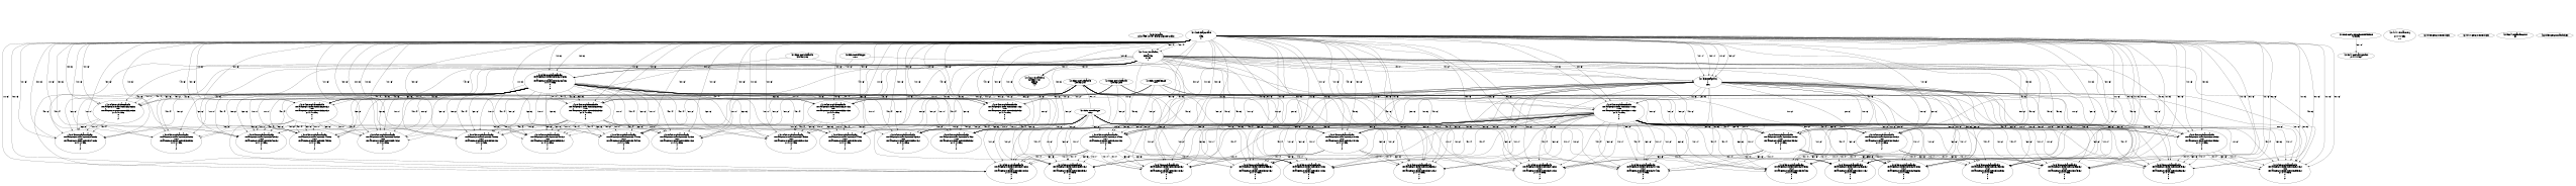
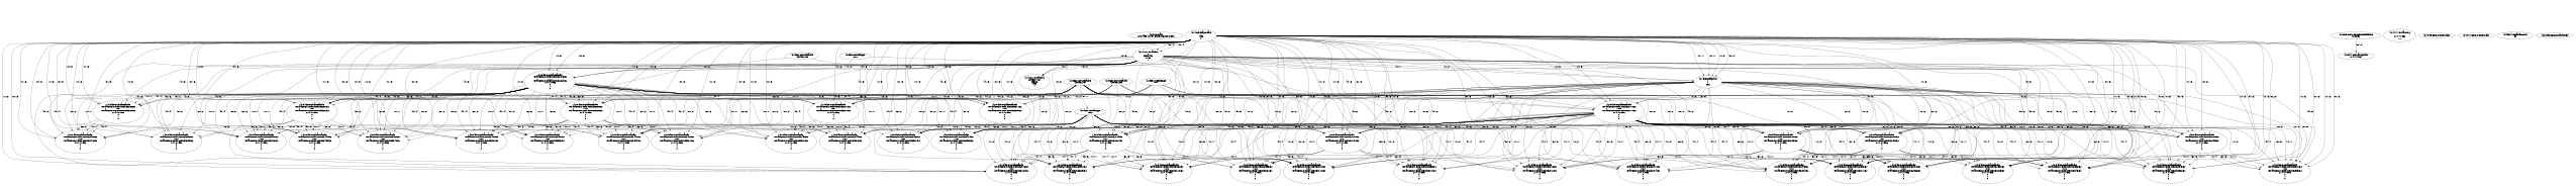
  digraph {
    n1 [label="4213792.main\n00b04a99420497433d6126338e720fbe"]
    n2 [label="4214265.HeapCreate\n1\n4096\n0"]
    n3 [label="4214116.VirtualAlloc\n0\n33554432\n8192\n1"]
    n4 [label="4214222.VirtualAlloc\n3255304192\n65536\n4096\n4"]
    n5 [label="4219439.DuplicateHandle\nretval_GetCurrentProcess_32846_32\n1000\nretval_GetCurrentProcess_32864_32\n2147417556\n0\n1\n2"]
    n6 [label="4219439.DuplicateHandle\nretval_GetCurrentProcess_33286_32\n1001\nretval_GetCurrentProcess_33320_32\n2147417556\n0\n1\n2"]
    n7 [label="4219439.DuplicateHandle\nretval_GetCurrentProcess_33436_32\n1002\nretval_GetCurrentProcess_33476_32\n2147417556\n0\n1\n2"]
    n8 [label="4219439.DuplicateHandle\nretval_GetCurrentProcess_33356_32\n1002\nretval_GetCurrentProcess_33385_32\n2147417556\n0\n1\n2"]
    n9 [label="4214333.HeapAlloc\n1\n1\n256"]
    n10 [label="4219439.DuplicateHandle\nretval_GetCurrentProcess_32770_32\n1000\nretval_GetCurrentProcess_32771_32\n2147417556\n0\n1\n2"]
    n11 [label="4219439.DuplicateHandle\nretval_GetCurrentProcess_32788_32\n1001\nretval_GetCurrentProcess_32793_32\n2147417556\n0\n1\n2"]
    n12 [label="4219439.DuplicateHandle\nretval_GetCurrentProcess_32916_32\n1002\nretval_GetCurrentProcess_32972_32\n2147417556\n0\n1\n2"]
    n13 [label="4219439.DuplicateHandle\nretval_GetCurrentProcess_32917_32\n1002\nretval_GetCurrentProcess_32974_32\n2147417556\n0\n1\n2"]
    n14 [label="4219439.DuplicateHandle\nretval_GetCurrentProcess_32790_32\n1001\nretval_GetCurrentProcess_32796_32\n2147417556\n0\n1\n2"]
    n15 [label="4219439.DuplicateHandle\nretval_GetCurrentProcess_32926_32\n1002\nretval_GetCurrentProcess_33011_32\n2147417556\n0\n1\n2"]
    n16 [label="4219439.DuplicateHandle\nretval_GetCurrentProcess_32913_32\n1002\nretval_GetCurrentProcess_32966_32\n2147417556\n0\n1\n2"]
    n17 [label="4219439.DuplicateHandle\nretval_GetCurrentProcess_32930_32\n1002\nretval_GetCurrentProcess_33029_32\n2147417556\n0\n1\n2"]
    n18 [label="4219439.DuplicateHandle\nretval_GetCurrentProcess_32936_32\n1002\nretval_GetCurrentProcess_33045_32\n2147417556\n0\n1\n2"]
    n19 [label="4219439.DuplicateHandle\nretval_GetCurrentProcess_32789_32\n1001\nretval_GetCurrentProcess_32795_32\n2147417556\n0\n1\n2"]
    n20 [label="4219439.DuplicateHandle\nretval_GetCurrentProcess_32919_32\n1002\nretval_GetCurrentProcess_32982_32\n2147417556\n0\n1\n2"]
    n21 [label="4219439.DuplicateHandle\nretval_GetCurrentProcess_32921_32\n1002\nretval_GetCurrentProcess_32993_32\n2147417556\n0\n1\n2"]
    n22 [label="4219439.DuplicateHandle\nretval_GetCurrentProcess_32945_32\n1002\nretval_GetCurrentProcess_33054_32\n2147417556\n0\n1\n2"]
    n23 [label="4219439.DuplicateHandle\nretval_GetCurrentProcess_32794_32\n1001\nretval_GetCurrentProcess_32801_32\n2147417556\n0\n1\n2"]
    n24 [label="4219439.DuplicateHandle\nretval_GetCurrentProcess_32976_32\n1002\nretval_GetCurrentProcess_33080_32\n2147417556\n0\n1\n2"]
    n25 [label="4219439.DuplicateHandle\nretval_GetCurrentProcess_32991_32\n1002\nretval_GetCurrentProcess_33089_32\n2147417556\n0\n1\n2"]
    n26 [label="4219439.DuplicateHandle\nretval_GetCurrentProcess_33060_32\n1002\nretval_GetCurrentProcess_33118_32\n2147417556\n0\n1\n2"]
    n27 [label="4219439.DuplicateHandle\nretval_GetCurrentProcess_32791_32\n1001\nretval_GetCurrentProcess_32797_32\n2147417556\n0\n1\n2"]
    n28 [label="4219439.DuplicateHandle\nretval_GetCurrentProcess_32955_32\n1002\nretval_GetCurrentProcess_33067_32\n2147417556\n0\n1\n2"]
    n29 [label="4219439.DuplicateHandle\nretval_GetCurrentProcess_32965_32\n1002\nretval_GetCurrentProcess_33072_32\n2147417556\n0\n1\n2"]
    n30 [label="4219439.DuplicateHandle\nretval_GetCurrentProcess_33040_32\n1002\nretval_GetCurrentProcess_33110_32\n2147417556\n0\n1\n2"]
    n31 [label="4219439.DuplicateHandle\nretval_GetCurrentProcess_33288_32\n1001\nretval_GetCurrentProcess_33322_32\n2147417556\n0\n1\n2"]
    n32 [label="4219439.DuplicateHandle\nretval_GetCurrentProcess_33439_32\n1002\nretval_GetCurrentProcess_33486_32\n2147417556\n0\n1\n2"]
    n33 [label="4219439.DuplicateHandle\nretval_GetCurrentProcess_33442_32\n1002\nretval_GetCurrentProcess_33499_32\n2147417556\n0\n1\n2"]
    n34 [label="4219439.DuplicateHandle\nretval_GetCurrentProcess_33289_32\n1001\nretval_GetCurrentProcess_33323_32\n2147417556\n0\n1\n2"]
    n35 [label="4219439.DuplicateHandle\nretval_GetCurrentProcess_33450_32\n1002\nretval_GetCurrentProcess_33531_32\n2147417556\n0\n1\n2"]
    n36 [label="4219439.DuplicateHandle\nretval_GetCurrentProcess_33451_32\n1002\nretval_GetCurrentProcess_33533_32\n2147417556\n0\n1\n2"]
    n37 [label="4219439.DuplicateHandle\nretval_GetCurrentProcess_33441_32\n1002\nretval_GetCurrentProcess_33494_32\n2147417556\n0\n1\n2"]
    n38 [label="4219439.DuplicateHandle\nretval_GetCurrentProcess_33287_32\n1001\nretval_GetCurrentProcess_33321_32\n2147417556\n0\n1\n2"]
    n39 [label="4219439.DuplicateHandle\nretval_GetCurrentProcess_33443_32\n1002\nretval_GetCurrentProcess_33501_32\n2147417556\n0\n1\n2"]
    n40 [label="4219439.DuplicateHandle\nretval_GetCurrentProcess_33461_32\n1002\nretval_GetCurrentProcess_33581_32\n2147417556\n0\n1\n2"]
    n41 [label="4219439.DuplicateHandle\nretval_GetCurrentProcess_33460_32\n1002\nretval_GetCurrentProcess_33579_32\n2147417556\n0\n1\n2"]
    n42 [label="4219439.DuplicateHandle\nretval_GetCurrentProcess_33444_32\n1002\nretval_GetCurrentProcess_33516_32\n2147417556\n0\n1\n2"]
    n43 [label="4219439.DuplicateHandle\nretval_GetCurrentProcess_33311_32\n1001\nretval_GetCurrentProcess_33325_32\n2147417556\n0\n1\n2"]
    n44 [label="4219439.DuplicateHandle\nretval_GetCurrentProcess_33463_32\n1002\nretval_GetCurrentProcess_33587_32\n2147417556\n0\n1\n2"]
    n45 [label="4219439.DuplicateHandle\nretval_GetCurrentProcess_33464_32\n1002\nretval_GetCurrentProcess_33589_32\n2147417556\n0\n1\n2"]
    n46 [label="4218869.GetSystemTimeAsFileTime\n4288292"]
    n47 [label="4219047.GetStartupInfoA\n2147417564"]
    n48 [label="4214147.VirtualQuery\n\n2147417352\n28"]
    n49 [label="4219368.GetStdHandle\n4294967286"]
    n50 [label="4219392.GetFileType\n1000"]
    n51 [label="4219405.GetCurrentProcess\n"]
    n52 [label="4219414.GetCurrentProcess\n"]
    n53 [label="4219368.GetStdHandle\n4294967285"]
    n54 [label="4219392.GetFileType\n1001"]
    n55 [label="4219368.GetStdHandle\n4294967284"]
    n56 [label="4219392.GetFileType\n1002"]
    n57 [label="4219524.SetHandleCount\n32"]
    n58 [label="4220059.GetCommandLineA\n"]
    n2 -> n3 [label="(1-->4)"]
    n2 -> n3 [label="(0-->4)"]
    n2 -> n4 [label="(2-->3)"]
    n2 -> n5 [label="(1-->6)"]
    n2 -> n5 [label="(0-->6)"]
    n2 -> n6 [label="(1-->6)"]
    n2 -> n6 [label="(0-->6)"]
    n2 -> n7 [label="(1-->6)"]
    n2 -> n7 [label="(0-->6)"]
    n2 -> n8 [label="(1-->6)"]
    n2 -> n8 [label="(0-->6)"]
    n2 -> n9 [label="(1-->1)"]
    n2 -> n9 [label="(0-->1)"]
    n2 -> n9 [label="(1-->2)"]
    n2 -> n9 [label="(0-->2)"]
    n2 -> n10 [label="(1-->6)"]
    n2 -> n10 [label="(0-->6)"]
    n2 -> n11 [label="(1-->6)"]
    n2 -> n11 [label="(0-->6)"]
    n2 -> n12 [label="(1-->6)"]
    n2 -> n12 [label="(0-->6)"]
    n2 -> n13 [label="(1-->6)"]
    n2 -> n13 [label="(0-->6)"]
    n2 -> n14 [label="(1-->6)"]
    n2 -> n14 [label="(0-->6)"]
    n2 -> n15 [label="(1-->6)"]
    n2 -> n15 [label="(0-->6)"]
    n2 -> n16 [label="(1-->6)"]
    n2 -> n16 [label="(0-->6)"]
    n2 -> n17 [label="(1-->6)"]
    n2 -> n17 [label="(0-->6)"]
    n2 -> n18 [label="(1-->6)"]
    n2 -> n18 [label="(0-->6)"]
    n2 -> n19 [label="(1-->6)"]
    n2 -> n19 [label="(0-->6)"]
    n2 -> n20 [label="(1-->6)"]
    n2 -> n20 [label="(0-->6)"]
    n2 -> n21 [label="(1-->6)"]
    n2 -> n21 [label="(0-->6)"]
    n2 -> n22 [label="(1-->6)"]
    n2 -> n22 [label="(0-->6)"]
    n2 -> n23 [label="(1-->6)"]
    n2 -> n23 [label="(0-->6)"]
    n2 -> n24 [label="(1-->6)"]
    n2 -> n24 [label="(0-->6)"]
    n2 -> n25 [label="(1-->6)"]
    n2 -> n25 [label="(0-->6)"]
    n2 -> n26 [label="(1-->6)"]
    n2 -> n26 [label="(0-->6)"]
    n2 -> n27 [label="(1-->6)"]
    n2 -> n27 [label="(0-->6)"]
    n2 -> n28 [label="(1-->6)"]
    n2 -> n28 [label="(0-->6)"]
    n2 -> n29 [label="(1-->6)"]
    n2 -> n29 [label="(0-->6)"]
    n2 -> n30 [label="(1-->6)"]
    n2 -> n30 [label="(0-->6)"]
    n2 -> n31 [label="(1-->6)"]
    n2 -> n31 [label="(0-->6)"]
    n2 -> n32 [label="(1-->6)"]
    n2 -> n32 [label="(0-->6)"]
    n2 -> n33 [label="(1-->6)"]
    n2 -> n33 [label="(0-->6)"]
    n2 -> n34 [label="(1-->6)"]
    n2 -> n34 [label="(0-->6)"]
    n2 -> n35 [label="(1-->6)"]
    n2 -> n35 [label="(0-->6)"]
    n2 -> n36 [label="(1-->6)"]
    n2 -> n36 [label="(0-->6)"]
    n2 -> n37 [label="(1-->6)"]
    n2 -> n37 [label="(0-->6)"]
    n2 -> n38 [label="(1-->6)"]
    n2 -> n38 [label="(0-->6)"]
    n2 -> n39 [label="(1-->6)"]
    n2 -> n39 [label="(0-->6)"]
    n2 -> n40 [label="(1-->6)"]
    n2 -> n40 [label="(0-->6)"]
    n2 -> n41 [label="(1-->6)"]
    n2 -> n41 [label="(0-->6)"]
    n2 -> n42 [label="(1-->6)"]
    n2 -> n42 [label="(0-->6)"]
    n2 -> n43 [label="(1-->6)"]
    n2 -> n43 [label="(0-->6)"]
    n2 -> n44 [label="(1-->6)"]
    n2 -> n44 [label="(0-->6)"]
    n2 -> n45 [label="(1-->6)"]
    n2 -> n45 [label="(0-->6)"]
    n3 -> n4 [label="(0-->1)"]
    n3 -> n4 [label="(0-->0)"]
    n3 -> n5 [label="(4-->6)"]
    n3 -> n6 [label="(4-->6)"]
    n3 -> n7 [label="(4-->6)"]
    n3 -> n8 [label="(4-->6)"]
    n3 -> n9 [label="(4-->1)"]
    n3 -> n9 [label="(4-->2)"]
    n3 -> n10 [label="(4-->6)"]
    n3 -> n11 [label="(4-->6)"]
    n3 -> n12 [label="(4-->6)"]
    n3 -> n13 [label="(4-->6)"]
    n3 -> n14 [label="(4-->6)"]
    n3 -> n15 [label="(4-->6)"]
    n3 -> n16 [label="(4-->6)"]
    n3 -> n17 [label="(4-->6)"]
    n3 -> n18 [label="(4-->6)"]
    n3 -> n19 [label="(4-->6)"]
    n3 -> n20 [label="(4-->6)"]
    n3 -> n21 [label="(4-->6)"]
    n3 -> n22 [label="(4-->6)"]
    n3 -> n23 [label="(4-->6)"]
    n3 -> n24 [label="(4-->6)"]
    n3 -> n25 [label="(4-->6)"]
    n3 -> n26 [label="(4-->6)"]
    n3 -> n27 [label="(4-->6)"]
    n3 -> n28 [label="(4-->6)"]
    n3 -> n29 [label="(4-->6)"]
    n3 -> n30 [label="(4-->6)"]
    n3 -> n31 [label="(4-->6)"]
    n3 -> n32 [label="(4-->6)"]
    n3 -> n33 [label="(4-->6)"]
    n3 -> n34 [label="(4-->6)"]
    n3 -> n35 [label="(4-->6)"]
    n3 -> n36 [label="(4-->6)"]
    n3 -> n37 [label="(4-->6)"]
    n3 -> n38 [label="(4-->6)"]
    n3 -> n39 [label="(4-->6)"]
    n3 -> n40 [label="(4-->6)"]
    n3 -> n41 [label="(4-->6)"]
    n3 -> n42 [label="(4-->6)"]
    n3 -> n43 [label="(4-->6)"]
    n3 -> n44 [label="(4-->6)"]
    n3 -> n45 [label="(4-->6)"]
    n5 -> n6 [label="(4-->4)"]
    n5 -> n6 [label="(6-->6)"]
    n5 -> n6 [label="(7-->7)"]
    n5 -> n7 [label="(4-->4)"]
    n5 -> n7 [label="(6-->6)"]
    n5 -> n7 [label="(7-->7)"]
    n5 -> n8 [label="(4-->4)"]
    n5 -> n8 [label="(6-->6)"]
    n5 -> n8 [label="(7-->7)"]
    n5 -> n31 [label="(4-->4)"]
    n5 -> n31 [label="(6-->6)"]
    n5 -> n31 [label="(7-->7)"]
    n5 -> n32 [label="(4-->4)"]
    n5 -> n32 [label="(6-->6)"]
    n5 -> n32 [label="(7-->7)"]
    n5 -> n33 [label="(4-->4)"]
    n5 -> n33 [label="(6-->6)"]
    n5 -> n33 [label="(7-->7)"]
    n5 -> n34 [label="(4-->4)"]
    n5 -> n34 [label="(6-->6)"]
    n5 -> n34 [label="(7-->7)"]
    n5 -> n35 [label="(4-->4)"]
    n5 -> n35 [label="(6-->6)"]
    n5 -> n35 [label="(7-->7)"]
    n5 -> n36 [label="(4-->4)"]
    n5 -> n36 [label="(6-->6)"]
    n5 -> n36 [label="(7-->7)"]
    n5 -> n37 [label="(4-->4)"]
    n5 -> n37 [label="(6-->6)"]
    n5 -> n37 [label="(7-->7)"]
    n5 -> n38 [label="(4-->4)"]
    n5 -> n38 [label="(6-->6)"]
    n5 -> n38 [label="(7-->7)"]
    n5 -> n39 [label="(4-->4)"]
    n5 -> n39 [label="(6-->6)"]
    n5 -> n39 [label="(7-->7)"]
    n5 -> n40 [label="(4-->4)"]
    n5 -> n40 [label="(6-->6)"]
    n5 -> n40 [label="(7-->7)"]
    n5 -> n41 [label="(4-->4)"]
    n5 -> n41 [label="(6-->6)"]
    n5 -> n41 [label="(7-->7)"]
    n5 -> n42 [label="(4-->4)"]
    n5 -> n42 [label="(6-->6)"]
    n5 -> n42 [label="(7-->7)"]
    n5 -> n43 [label="(4-->4)"]
    n5 -> n43 [label="(6-->6)"]
    n5 -> n43 [label="(7-->7)"]
    n5 -> n44 [label="(4-->4)"]
    n5 -> n44 [label="(6-->6)"]
    n5 -> n44 [label="(7-->7)"]
    n5 -> n45 [label="(4-->4)"]
    n5 -> n45 [label="(6-->6)"]
    n5 -> n45 [label="(7-->7)"]
    n6 -> n7 [label="(4-->4)"]
    n6 -> n7 [label="(6-->6)"]
    n6 -> n7 [label="(7-->7)"]
    n9 -> n10 [label="(1-->6)"]
    n9 -> n10 [label="(2-->6)"]
    n9 -> n11 [label="(1-->6)"]
    n9 -> n11 [label="(2-->6)"]
    n9 -> n12 [label="(1-->6)"]
    n9 -> n12 [label="(2-->6)"]
    n9 -> n13 [label="(1-->6)"]
    n9 -> n13 [label="(2-->6)"]
    n9 -> n14 [label="(1-->6)"]
    n9 -> n14 [label="(2-->6)"]
    n9 -> n15 [label="(1-->6)"]
    n9 -> n15 [label="(2-->6)"]
    n9 -> n16 [label="(1-->6)"]
    n9 -> n16 [label="(2-->6)"]
    n9 -> n17 [label="(1-->6)"]
    n9 -> n17 [label="(2-->6)"]
    n9 -> n18 [label="(1-->6)"]
    n9 -> n18 [label="(2-->6)"]
    n9 -> n19 [label="(1-->6)"]
    n9 -> n19 [label="(2-->6)"]
    n9 -> n20 [label="(1-->6)"]
    n9 -> n20 [label="(2-->6)"]
    n9 -> n21 [label="(1-->6)"]
    n9 -> n21 [label="(2-->6)"]
    n9 -> n22 [label="(1-->6)"]
    n9 -> n22 [label="(2-->6)"]
    n9 -> n23 [label="(1-->6)"]
    n9 -> n23 [label="(2-->6)"]
    n9 -> n24 [label="(1-->6)"]
    n9 -> n24 [label="(2-->6)"]
    n9 -> n25 [label="(1-->6)"]
    n9 -> n25 [label="(2-->6)"]
    n9 -> n26 [label="(1-->6)"]
    n9 -> n26 [label="(2-->6)"]
    n9 -> n27 [label="(1-->6)"]
    n9 -> n27 [label="(2-->6)"]
    n9 -> n28 [label="(1-->6)"]
    n9 -> n28 [label="(2-->6)"]
    n9 -> n29 [label="(1-->6)"]
    n9 -> n29 [label="(2-->6)"]
    n9 -> n30 [label="(1-->6)"]
    n9 -> n30 [label="(2-->6)"]
    n10 -> n11 [label="(4-->4)"]
    n10 -> n11 [label="(6-->6)"]
    n10 -> n11 [label="(7-->7)"]
    n10 -> n12 [label="(4-->4)"]
    n10 -> n12 [label="(6-->6)"]
    n10 -> n12 [label="(7-->7)"]
    n10 -> n13 [label="(4-->4)"]
    n10 -> n13 [label="(6-->6)"]
    n10 -> n13 [label="(7-->7)"]
    n10 -> n14 [label="(4-->4)"]
    n10 -> n14 [label="(6-->6)"]
    n10 -> n14 [label="(7-->7)"]
    n10 -> n15 [label="(4-->4)"]
    n10 -> n15 [label="(6-->6)"]
    n10 -> n15 [label="(7-->7)"]
    n10 -> n16 [label="(4-->4)"]
    n10 -> n16 [label="(6-->6)"]
    n10 -> n16 [label="(7-->7)"]
    n10 -> n17 [label="(4-->4)"]
    n10 -> n17 [label="(6-->6)"]
    n10 -> n17 [label="(7-->7)"]
    n10 -> n18 [label="(4-->4)"]
    n10 -> n18 [label="(6-->6)"]
    n10 -> n18 [label="(7-->7)"]
    n10 -> n19 [label="(4-->4)"]
    n10 -> n19 [label="(6-->6)"]
    n10 -> n19 [label="(7-->7)"]
    n10 -> n20 [label="(4-->4)"]
    n10 -> n20 [label="(6-->6)"]
    n10 -> n20 [label="(7-->7)"]
    n10 -> n21 [label="(4-->4)"]
    n10 -> n21 [label="(6-->6)"]
    n10 -> n21 [label="(7-->7)"]
    n10 -> n22 [label="(4-->4)"]
    n10 -> n22 [label="(6-->6)"]
    n10 -> n22 [label="(7-->7)"]
    n10 -> n23 [label="(4-->4)"]
    n10 -> n23 [label="(6-->6)"]
    n10 -> n23 [label="(7-->7)"]
    n10 -> n24 [label="(4-->4)"]
    n10 -> n24 [label="(6-->6)"]
    n10 -> n24 [label="(7-->7)"]
    n10 -> n25 [label="(4-->4)"]
    n10 -> n25 [label="(6-->6)"]
    n10 -> n25 [label="(7-->7)"]
    n10 -> n26 [label="(4-->4)"]
    n10 -> n26 [label="(6-->6)"]
    n10 -> n26 [label="(7-->7)"]
    n10 -> n27 [label="(4-->4)"]
    n10 -> n27 [label="(6-->6)"]
    n10 -> n27 [label="(7-->7)"]
    n10 -> n28 [label="(4-->4)"]
    n10 -> n28 [label="(6-->6)"]
    n10 -> n28 [label="(7-->7)"]
    n10 -> n29 [label="(4-->4)"]
    n10 -> n29 [label="(6-->6)"]
    n10 -> n29 [label="(7-->7)"]
    n10 -> n30 [label="(4-->4)"]
    n10 -> n30 [label="(6-->6)"]
    n10 -> n30 [label="(7-->7)"]
    n11 -> n12 [label="(4-->4)"]
    n11 -> n12 [label="(6-->6)"]
    n11 -> n12 [label="(7-->7)"]
    n11 -> n13 [label="(4-->4)"]
    n11 -> n13 [label="(6-->6)"]
    n11 -> n13 [label="(7-->7)"]
    n11 -> n16 [label="(4-->4)"]
    n11 -> n16 [label="(6-->6)"]
    n11 -> n16 [label="(7-->7)"]
    n11 -> n18 [label="(4-->4)"]
    n11 -> n18 [label="(6-->6)"]
    n11 -> n18 [label="(7-->7)"]
    n14 -> n15 [label="(4-->4)"]
    n14 -> n15 [label="(6-->6)"]
    n14 -> n15 [label="(7-->7)"]
    n14 -> n17 [label="(4-->4)"]
    n14 -> n17 [label="(6-->6)"]
    n14 -> n17 [label="(7-->7)"]
    n14 -> n22 [label="(4-->4)"]
    n14 -> n22 [label="(6-->6)"]
    n14 -> n22 [label="(7-->7)"]
    n19 -> n20 [label="(4-->4)"]
    n19 -> n20 [label="(6-->6)"]
    n19 -> n20 [label="(7-->7)"]
    n19 -> n21 [label="(4-->4)"]
    n19 -> n21 [label="(6-->6)"]
    n19 -> n21 [label="(7-->7)"]
    n23 -> n24 [label="(4-->4)"]
    n23 -> n24 [label="(6-->6)"]
    n23 -> n24 [label="(7-->7)"]
    n23 -> n25 [label="(4-->4)"]
    n23 -> n25 [label="(6-->6)"]
    n23 -> n25 [label="(7-->7)"]
    n23 -> n26 [label="(4-->4)"]
    n23 -> n26 [label="(6-->6)"]
    n23 -> n26 [label="(7-->7)"]
    n23 -> n30 [label="(4-->4)"]
    n23 -> n30 [label="(6-->6)"]
    n23 -> n30 [label="(7-->7)"]
    n27 -> n28 [label="(4-->4)"]
    n27 -> n28 [label="(6-->6)"]
    n27 -> n28 [label="(7-->7)"]
    n27 -> n29 [label="(4-->4)"]
    n27 -> n29 [label="(6-->6)"]
    n27 -> n29 [label="(7-->7)"]
    n31 -> n32 [label="(4-->4)"]
    n31 -> n32 [label="(6-->6)"]
    n31 -> n32 [label="(7-->7)"]
    n31 -> n33 [label="(4-->4)"]
    n31 -> n33 [label="(6-->6)"]
    n31 -> n33 [label="(7-->7)"]
    n31 -> n41 [label="(4-->4)"]
    n31 -> n41 [label="(6-->6)"]
    n31 -> n41 [label="(7-->7)"]
    n34 -> n35 [label="(4-->4)"]
    n34 -> n35 [label="(6-->6)"]
    n34 -> n35 [label="(7-->7)"]
    n34 -> n36 [label="(4-->4)"]
    n34 -> n36 [label="(6-->6)"]
    n34 -> n36 [label="(7-->7)"]
    n34 -> n37 [label="(4-->4)"]
    n34 -> n37 [label="(6-->6)"]
    n34 -> n37 [label="(7-->7)"]
    n34 -> n40 [label="(4-->4)"]
    n34 -> n40 [label="(6-->6)"]
    n34 -> n40 [label="(7-->7)"]
    n38 -> n39 [label="(4-->4)"]
    n38 -> n39 [label="(6-->6)"]
    n38 -> n39 [label="(7-->7)"]
    n38 -> n42 [label="(4-->4)"]
    n38 -> n42 [label="(6-->6)"]
    n38 -> n42 [label="(7-->7)"]
    n43 -> n44 [label="(4-->4)"]
    n43 -> n44 [label="(6-->6)"]
    n43 -> n44 [label="(7-->7)"]
    n43 -> n45 [label="(4-->4)"]
    n43 -> n45 [label="(6-->6)"]
    n43 -> n45 [label="(7-->7)"]
    n46 -> n47 [label="(0-->0)"]
    n49 -> n5 [label="(0-->2)"]
    n49 -> n10 [label="(0-->2)"]
    n50 -> n5 [label="(1-->2)"]
    n50 -> n10 [label="(1-->2)"]
    n53 -> n6 [label="(0-->2)"]
    n53 -> n11 [label="(0-->2)"]
    n53 -> n14 [label="(0-->2)"]
    n53 -> n19 [label="(0-->2)"]
    n53 -> n23 [label="(0-->2)"]
    n53 -> n27 [label="(0-->2)"]
    n53 -> n31 [label="(0-->2)"]
    n53 -> n34 [label="(0-->2)"]
    n53 -> n38 [label="(0-->2)"]
    n53 -> n43 [label="(0-->2)"]
    n54 -> n6 [label="(1-->2)"]
    n54 -> n11 [label="(1-->2)"]
    n54 -> n14 [label="(1-->2)"]
    n54 -> n19 [label="(1-->2)"]
    n54 -> n23 [label="(1-->2)"]
    n54 -> n27 [label="(1-->2)"]
    n54 -> n31 [label="(1-->2)"]
    n54 -> n34 [label="(1-->2)"]
    n54 -> n38 [label="(1-->2)"]
    n54 -> n43 [label="(1-->2)"]
    n55 -> n7 [label="(0-->2)"]
    n55 -> n8 [label="(0-->2)"]
    n55 -> n12 [label="(0-->2)"]
    n55 -> n13 [label="(0-->2)"]
    n55 -> n15 [label="(0-->2)"]
    n55 -> n16 [label="(0-->2)"]
    n55 -> n17 [label="(0-->2)"]
    n55 -> n18 [label="(0-->2)"]
    n55 -> n20 [label="(0-->2)"]
    n55 -> n21 [label="(0-->2)"]
    n55 -> n22 [label="(0-->2)"]
    n55 -> n24 [label="(0-->2)"]
    n55 -> n25 [label="(0-->2)"]
    n55 -> n26 [label="(0-->2)"]
    n55 -> n28 [label="(0-->2)"]
    n55 -> n29 [label="(0-->2)"]
    n55 -> n30 [label="(0-->2)"]
    n55 -> n32 [label="(0-->2)"]
    n55 -> n33 [label="(0-->2)"]
    n55 -> n35 [label="(0-->2)"]
    n55 -> n36 [label="(0-->2)"]
    n55 -> n37 [label="(0-->2)"]
    n55 -> n39 [label="(0-->2)"]
    n55 -> n40 [label="(0-->2)"]
    n55 -> n41 [label="(0-->2)"]
    n55 -> n42 [label="(0-->2)"]
    n55 -> n44 [label="(0-->2)"]
    n55 -> n45 [label="(0-->2)"]
-   n56 -> n55 [label="(0-->1)"]
+   n55 -> n56 [label="(0-->1)"]
    n56 -> n7 [label="(1-->2)"]
    n56 -> n8 [label="(1-->2)"]
    n56 -> n12 [label="(1-->2)"]
    n56 -> n13 [label="(1-->2)"]
    n56 -> n15 [label="(1-->2)"]
    n56 -> n16 [label="(1-->2)"]
    n56 -> n17 [label="(1-->2)"]
    n56 -> n18 [label="(1-->2)"]
    n56 -> n20 [label="(1-->2)"]
    n56 -> n21 [label="(1-->2)"]
    n56 -> n22 [label="(1-->2)"]
    n56 -> n24 [label="(1-->2)"]
    n56 -> n25 [label="(1-->2)"]
    n56 -> n26 [label="(1-->2)"]
    n56 -> n28 [label="(1-->2)"]
    n56 -> n29 [label="(1-->2)"]
    n56 -> n30 [label="(1-->2)"]
    n56 -> n32 [label="(1-->2)"]
    n56 -> n33 [label="(1-->2)"]
    n56 -> n35 [label="(1-->2)"]
    n56 -> n36 [label="(1-->2)"]
    n56 -> n37 [label="(1-->2)"]
    n56 -> n39 [label="(1-->2)"]
    n56 -> n40 [label="(1-->2)"]
    n56 -> n41 [label="(1-->2)"]
    n56 -> n42 [label="(1-->2)"]
    n56 -> n44 [label="(1-->2)"]
    n56 -> n45 [label="(1-->2)"]
  }
